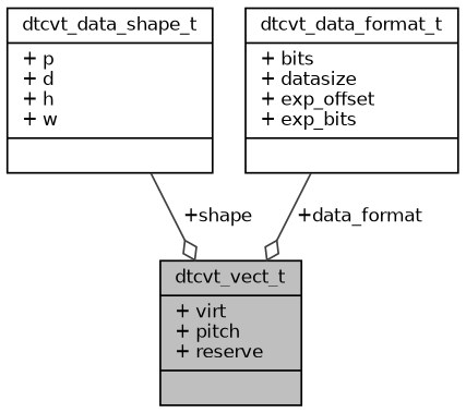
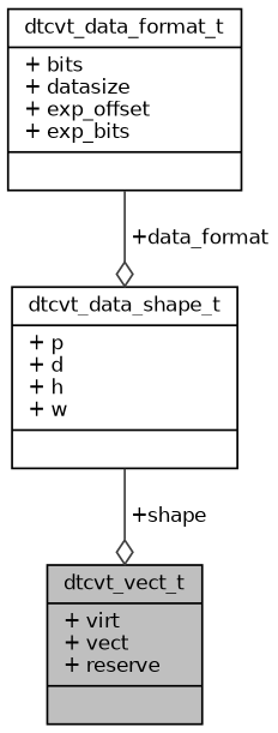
  digraph {
    node [color=black fontname=Helvetica fontsize=10 shape=record]
    edge [arrowhead=odiamond color=grey25 fontname=Helvetica fontsize=10 labelfontname=Helvetica labelfontsize=10 style=solid]
-   n1 [fillcolor=grey75 fontcolor=black height=0.2 label="{dtcvt_vect_t\n|+ virt\l+ pitch\l+ reserve\l|}" style=filled width=0.4]
+   n1 [fillcolor=grey75 fontcolor=black height=0.2 label="{dtcvt_vect_t\n|+ virt\l+ vect\l+ reserve\l|}" style=filled width=0.4]
    n2 [height=0.2 label="{dtcvt_data_shape_t\n|+ p\l+ d\l+ h\l+ w\l|}" width=0.4]
    n3 [height=0.2 label="{dtcvt_data_format_t\n|+ bits\l+ datasize\l+ exp_offset\l+ exp_bits\l|}" width=0.4]
    n2 -> n1 [label=" +shape"]
-   n3 -> n1 [label=" +data_format"]
+   n3 -> n2 [label=" +data_format"]
  }
